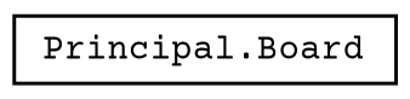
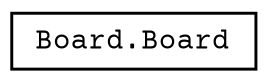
  digraph {
    rankdir=LR
    fontname="Courier Prime"
-   n1 [color=black fillcolor=white fontname="Courier Prime" fontsize=10 height=0.2 label="Principal.Board" shape=record style=filled width=0.4]
+   n1 [color=black fillcolor=white fontname="Courier Prime" fontsize=10 height=0.2 label="Board.Board" shape=record style=filled width=0.4]
  }
